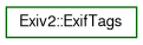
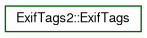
  digraph {
    rankdir=LR
-   n1 [color=darkgreen fillcolor=white fontname=FreeSans fontsize=10 height=0.2 label="Exiv2::ExifTags" shape=record style=filled width=0.4]
+   n1 [color=darkgreen fillcolor=white fontname=FreeSans fontsize=10 height=0.2 label="ExifTags2::ExifTags" shape=record style=filled width=0.4]
  }
